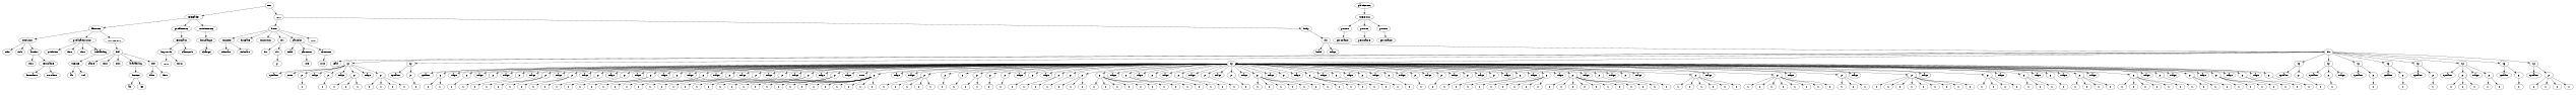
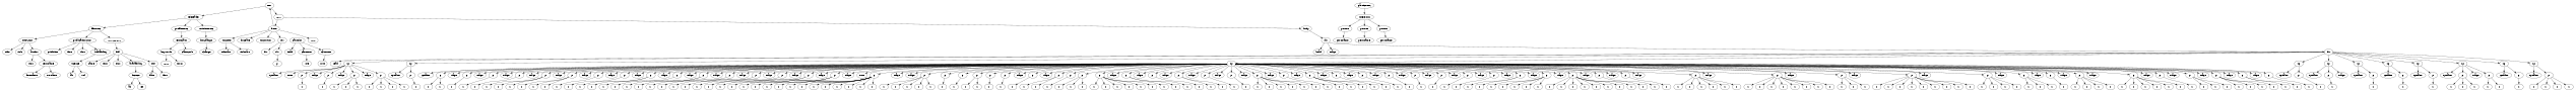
  digraph {
    n1 [label=TEI]
    n2 [label=teiHeader]
    n3 [label=text]
    n4 [label=fileDesc]
    n5 [label=profileDesc]
    n6 [label=revisionDesc]
    n7 [label=front]
    n8 [label=body]
    n9 [label=titleStmt]
    n10 [label=publicationStmt]
    n11 [label=sourceDesc]
    n12 [label=textClass]
    n13 [label=listChange]
    n14 [label=title]
    n15 [label=title]
    n16 [label=author]
    n17 [label=publisher]
    n18 [label=idno]
    n19 [label=idno]
    n20 [label=availability]
    n21 [label=bibl]
    n22 [label=idno]
    n23 [label=persName]
    n24 [label=forename]
    n25 [label=surname]
    n26 [label=licence]
    n27 [label=ab]
    n28 [label=ref]
    n29 [label=name]
    n30 [label=idno]
    n31 [label=idno]
    n32 [label=availability]
    n33 [label=bibl]
    n34 [label=licence]
    n35 [label=date]
    n36 [label=idno]
    n37 [label=ab]
    n38 [label=ref]
    n39 [label=particDesc]
    n40 [label=listPerson]
    n41 [label=keywords]
    n42 [label=classCode]
    n43 [label=person]
    n44 [label=person]
    n45 [label=person]
    n46 [label=persName]
    n47 [label=persName]
    n48 [label=persName]
    n49 [label=term]
    n50 [label=term]
    n51 [label=change]
    n52 [label=docTitle]
    n53 [label=docDate]
    n54 [label=docAuthor]
    n55 [label=div]
    n56 [label=castList]
    n57 [label=note]
    n58 [label=div]
    n59 [label=titlePart]
    n60 [label=titlePart]
    n61 [label=div]
    n62 [label=div]
    n63 [label=head]
    n64 [label=castItem]
    n65 [label=castItem]
    n66 [label=p]
    n67 [label=role]
    n68 [label=role]
    n69 [label=head]
    n70 [label=stage]
    n71 [label=div]
    n72 [label=head]
    n73 [label=sp]
    n74 [label=sp]
    n75 [label=sp]
    n76 [label=sp]
    n77 [label=sp]
    n78 [label=sp]
    n79 [label=sp]
    n80 [label=sp]
    n81 [label=sp]
    n82 [label=sp]
    n83 [label=sp]
    n84 [label=speaker]
    n85 [label=note]
    n86 [label=p]
    n87 [label=stage]
    n88 [label=p]
    n89 [label=stage]
    n90 [label=p]
    n91 [label=stage]
    n92 [label=p]
    n93 [label=speaker]
    n94 [label=p]
    n95 [label=speaker]
    n96 [label=p]
    n97 [label=stage]
    n98 [label=p]
    n99 [label=stage]
    n100 [label=p]
    n101 [label=stage]
    n102 [label=p]
    n103 [label=stage]
    n104 [label=p]
    n105 [label=stage]
    n106 [label=p]
    n107 [label=stage]
    n108 [label=p]
    n109 [label=stage]
    n110 [label=p]
    n111 [label=stage]
    n112 [label=p]
    n113 [label=stage]
    n114 [label=p]
    n115 [label=stage]
    n116 [label=p]
    n117 [label=stage]
    n118 [label=p]
    n119 [label=stage]
    n120 [label=p]
    n121 [label=stage]
    n122 [label=p]
    n123 [label=stage]
    n124 [label=p]
    n125 [label=stage]
    n126 [label=p]
    n127 [label=stage]
    n128 [label=note]
    n129 [label=p]
    n130 [label=stage]
    n131 [label=stage]
    n132 [label=p]
    n133 [label=p]
    n134 [label=p]
    n135 [label=p]
    n136 [label=p]
    n137 [label=p]
    n138 [label=stage]
    n139 [label=p]
    n140 [label=stage]
    n141 [label=p]
    n142 [label=p]
    n143 [label=p]
    n144 [label=p]
    n145 [label=stage]
    n146 [label=p]
    n147 [label=stage]
    n148 [label=p]
    n149 [label=stage]
    n150 [label=p]
    n151 [label=stage]
    n152 [label=p]
    n153 [label=stage]
    n154 [label=p]
    n155 [label=stage]
    n156 [label=p]
    n157 [label=stage]
    n158 [label=p]
    n159 [label=stage]
    n160 [label=p]
    n161 [label=stage]
    n162 [label=p]
    n163 [label=stage]
    n164 [label=p]
    n165 [label=stage]
    n166 [label=p]
    n167 [label=stage]
    n168 [label=p]
    n169 [label=stage]
    n170 [label=p]
    n171 [label=stage]
    n172 [label=p]
    n173 [label=stage]
    n174 [label=p]
    n175 [label=stage]
    n176 [label=p]
    n177 [label=stage]
    n178 [label=p]
    n179 [label=stage]
    n180 [label=p]
    n181 [label=stage]
    n182 [label=p]
    n183 [label=stage]
    n184 [label=p]
    n185 [label=stage]
    n186 [label=p]
    n187 [label=stage]
    n188 [label=p]
    n189 [label=stage]
    n190 [label=p]
    n191 [label=stage]
    n192 [label=p]
    n193 [label=stage]
    n194 [label=p]
    n195 [label=stage]
    n196 [label=p]
    n197 [label=stage]
    n198 [label=p]
    n199 [label=stage]
    n200 [label=p]
    n201 [label=stage]
    n202 [label=p]
    n203 [label=stage]
    n204 [label=p]
    n205 [label=stage]
    n206 [label=p]
    n207 [label=stage]
    n208 [label=p]
    n209 [label=stage]
    n210 [label=p]
    n211 [label=stage]
    n212 [label=p]
    n213 [label=speaker]
    n214 [label=p]
    n215 [label=speaker]
    n216 [label=p]
    n217 [label=stage]
    n218 [label=speaker]
    n219 [label=p]
    n220 [label=speaker]
    n221 [label=p]
    n222 [label=speaker]
    n223 [label=p]
    n224 [label=speaker]
    n225 [label=p]
    n226 [label=stage]
    n227 [label=p]
    n228 [label=speaker]
    n229 [label=p]
    n230 [label=speaker]
    n231 [label=p]
    n232 [label=s]
    n233 [label=s]
    n234 [label=s]
    n235 [label=s]
    n236 [label=s]
    n237 [label=s]
    n238 [label=s]
    n239 [label=s]
    n240 [label=s]
    n241 [label=s]
    n242 [label=s]
    n243 [label=s]
    n244 [label=s]
    n245 [label=s]
    n246 [label=s]
    n247 [label=s]
    n248 [label=s]
    n249 [label=s]
    n250 [label=s]
    n251 [label=s]
    n252 [label=s]
    n253 [label=s]
    n254 [label=s]
    n255 [label=s]
    n256 [label=s]
    n257 [label=s]
    n258 [label=s]
    n259 [label=s]
    n260 [label=s]
    n261 [label=s]
    n262 [label=s]
    n263 [label=s]
    n264 [label=s]
    n265 [label=s]
    n266 [label=s]
    n267 [label=s]
    n268 [label=s]
    n269 [label=s]
    n270 [label=s]
    n271 [label=s]
    n272 [label=s]
    n273 [label=s]
    n274 [label=s]
    n275 [label=s]
    n276 [label=s]
    n277 [label=s]
    n278 [label=s]
    n279 [label=s]
    n280 [label=s]
    n281 [label=s]
    n282 [label=s]
    n283 [label=s]
    n284 [label=s]
    n285 [label=s]
    n286 [label=s]
    n287 [label=s]
    n288 [label=s]
    n289 [label=s]
    n290 [label=s]
    n291 [label=s]
    n292 [label=s]
    n293 [label=s]
    n294 [label=s]
    n295 [label=s]
    n296 [label=s]
    n297 [label=s]
    n298 [label=s]
    n299 [label=s]
    n300 [label=s]
    n301 [label=s]
    n302 [label=s]
    n303 [label=s]
    n304 [label=s]
    n305 [label=s]
    n306 [label=s]
    n307 [label=s]
    n308 [label=s]
    n309 [label=s]
    n310 [label=s]
    n311 [label=s]
    n312 [label=s]
    n313 [label=s]
    n314 [label=s]
    n315 [label=s]
    n316 [label=s]
    n317 [label=s]
    n318 [label=s]
    n319 [label=s]
    n320 [label=s]
    n321 [label=s]
    n322 [label=s]
    n323 [label=s]
    n324 [label=s]
    n325 [label=s]
    n326 [label=s]
    n327 [label=s]
    n328 [label=s]
    n329 [label=s]
    n330 [label=s]
    n331 [label=s]
    n332 [label=s]
    n333 [label=s]
    n334 [label=s]
    n335 [label=s]
    n336 [label=s]
    n337 [label=s]
    n338 [label=s]
    n339 [label=s]
    n340 [label=s]
    n341 [label=s]
    n342 [label=s]
    n343 [label=s]
    n344 [label=s]
    n345 [label=s]
    n346 [label=s]
    n347 [label=s]
    n348 [label=s]
    n349 [label=s]
    n350 [label=s]
    n351 [label=s]
    n352 [label=s]
    n353 [label=s]
    n354 [label=s]
    n355 [label=s]
    n356 [label=s]
    n357 [label=s]
    n358 [label=s]
    n359 [label=s]
    n360 [label=s]
    n361 [label=s]
    n362 [label=s]
    n363 [label=s]
    n364 [label=s]
    n365 [label=s]
    n366 [label=s]
    n367 [label=s]
    n368 [label=s]
    n369 [label=s]
    n370 [label=s]
    n371 [label=s]
    n372 [label=s]
    n373 [label=s]
    n374 [label=s]
    n375 [label=s]
    n376 [label=s]
    n377 [label=s]
    n378 [label=s]
    n379 [label=s]
    n380 [label=s]
    n381 [label=s]
    n382 [label=s]
    n383 [label=s]
    n384 [label=s]
    n385 [label=s]
    n386 [label=s]
    n387 [label=s]
    n388 [label=s]
    n389 [label=s]
    n390 [label=s]
    n391 [label=s]
    n392 [label=s]
    n393 [label=s]
    n394 [label=s]
    n395 [label=s]
    n396 [label=s]
    n397 [label=s]
    n398 [label=s]
    n399 [label=s]
    n400 [label=s]
    n401 [label=s]
    n402 [label=s]
    n403 [label=s]
    n404 [label=s]
    n405 [label=s]
    n406 [label=s]
    n407 [label=s]
    n408 [label=s]
    n409 [label=s]
    n410 [label=s]
    n411 [label=s]
    n412 [label=s]
    n413 [label=s]
    n414 [label=s]
    n415 [label=s]
    n416 [label=s]
    n417 [label=s]
    n418 [label=s]
    n1 -> n2
    n1 -> n3
    n2 -> n4
    n2 -> n5
    n2 -> n6
    n3 -> n7
    n3 -> n8
    n4 -> n9
    n4 -> n10
    n4 -> n11
    n5 -> n12
    n6 -> n13
    n7 -> n52
    n7 -> n53
    n7 -> n54
    n7 -> n55
-   n7 -> n56
+   n7 -> n1
    n7 -> n57
    n8 -> n58
    n9 -> n14
    n9 -> n15
    n9 -> n16
    n10 -> n17
    n10 -> n18
    n10 -> n19
    n10 -> n20
    n11 -> n21
    n12 -> n41
    n12 -> n42
    n13 -> n51
    n16 -> n22
    n16 -> n23
    n20 -> n26
    n21 -> n29
    n21 -> n30
    n21 -> n31
    n21 -> n32
    n21 -> n33
    n23 -> n24
    n23 -> n25
    n26 -> n27
    n26 -> n28
    n32 -> n34
    n33 -> n35
    n33 -> n36
    n34 -> n37
    n34 -> n38
    n39 -> n40
    n40 -> n43
    n40 -> n44
    n40 -> n45
    n41 -> n49
    n41 -> n50
    n43 -> n46
    n44 -> n47
    n45 -> n48
    n52 -> n59
    n52 -> n60
    n55 -> n61
    n55 -> n62
    n56 -> n63
    n56 -> n64
    n56 -> n65
    n58 -> n69
    n58 -> n70
    n58 -> n71
    n62 -> n66
    n64 -> n67
    n65 -> n68
    n71 -> n72
    n71 -> n73
    n71 -> n74
    n71 -> n75
    n71 -> n76
    n71 -> n77
    n71 -> n78
    n71 -> n79
    n71 -> n80
    n71 -> n81
    n71 -> n82
    n71 -> n83
    n73 -> n84
    n73 -> n85
    n73 -> n86
    n73 -> n87
    n73 -> n88
    n73 -> n89
    n73 -> n90
    n73 -> n91
    n73 -> n92
    n74 -> n93
    n74 -> n94
    n75 -> n95
    n75 -> n96
    n75 -> n97
    n75 -> n98
    n75 -> n99
    n75 -> n100
    n75 -> n101
    n75 -> n102
    n75 -> n103
    n75 -> n104
    n75 -> n105
    n75 -> n106
    n75 -> n107
    n75 -> n108
    n75 -> n109
    n75 -> n110
    n75 -> n111
    n75 -> n112
    n75 -> n113
    n75 -> n114
    n75 -> n115
    n75 -> n116
    n75 -> n117
    n75 -> n118
    n75 -> n119
    n75 -> n120
    n75 -> n121
    n75 -> n122
    n75 -> n123
    n75 -> n124
    n75 -> n125
    n75 -> n126
    n75 -> n127
    n75 -> n128
    n75 -> n129
    n75 -> n130
    n75 -> n131
    n75 -> n132
    n75 -> n133
    n75 -> n134
    n75 -> n135
    n75 -> n136
    n75 -> n137
    n75 -> n138
    n75 -> n139
    n75 -> n140
    n75 -> n141
    n75 -> n142
    n75 -> n143
    n75 -> n144
    n75 -> n145
    n75 -> n146
    n75 -> n147
    n75 -> n148
    n75 -> n149
    n75 -> n150
    n75 -> n151
    n75 -> n152
    n75 -> n153
    n75 -> n154
    n75 -> n155
    n75 -> n156
    n75 -> n157
    n75 -> n158
    n75 -> n159
    n75 -> n160
    n75 -> n161
    n75 -> n162
    n75 -> n163
    n75 -> n164
    n75 -> n165
    n75 -> n166
    n75 -> n167
    n75 -> n168
    n75 -> n169
    n75 -> n170
    n75 -> n171
    n75 -> n172
    n75 -> n173
    n75 -> n174
    n75 -> n175
    n75 -> n176
    n75 -> n177
    n75 -> n178
    n75 -> n179
    n75 -> n180
    n75 -> n181
    n75 -> n182
    n75 -> n183
    n75 -> n184
    n75 -> n185
    n75 -> n186
    n75 -> n187
    n75 -> n188
    n75 -> n189
    n75 -> n190
    n75 -> n191
    n75 -> n192
    n75 -> n193
    n75 -> n194
    n75 -> n195
    n75 -> n196
    n75 -> n197
    n75 -> n198
    n75 -> n199
    n75 -> n200
    n75 -> n201
    n75 -> n202
    n75 -> n203
    n75 -> n204
    n75 -> n205
    n75 -> n206
    n75 -> n207
    n75 -> n208
    n75 -> n209
    n75 -> n210
    n75 -> n211
    n75 -> n212
    n76 -> n213
    n76 -> n214
    n77 -> n215
    n77 -> n216
    n77 -> n217
    n78 -> n218
    n78 -> n219
    n79 -> n220
    n79 -> n221
    n80 -> n222
    n80 -> n223
    n81 -> n224
    n81 -> n225
    n81 -> n226
    n81 -> n227
    n82 -> n228
    n82 -> n229
    n83 -> n230
    n83 -> n231
    n86 -> n232
    n88 -> n233
    n90 -> n234
    n90 -> n235
    n90 -> n236
    n92 -> n237
    n92 -> n238
    n92 -> n239
    n92 -> n240
    n94 -> n241
    n96 -> n242
    n96 -> n243
    n98 -> n244
    n100 -> n245
    n102 -> n246
    n104 -> n247
    n104 -> n248
    n104 -> n249
    n106 -> n250
    n106 -> n251
    n106 -> n252
    n108 -> n253
    n110 -> n254
    n112 -> n255
    n112 -> n256
    n114 -> n257
    n116 -> n258
    n116 -> n259
    n118 -> n260
    n120 -> n261
    n122 -> n262
    n124 -> n263
    n124 -> n264
    n126 -> n265
    n126 -> n266
    n126 -> n267
    n129 -> n268
    n129 -> n269
    n129 -> n270
    n129 -> n271
    n129 -> n272
    n129 -> n273
    n129 -> n274
    n129 -> n275
    n129 -> n276
    n129 -> n277
    n129 -> n278
    n129 -> n279
    n129 -> n280
    n132 -> n281
    n132 -> n282
    n132 -> n283
    n132 -> n284
    n132 -> n285
    n133 -> n286
    n134 -> n287
    n135 -> n288
    n135 -> n289
    n136 -> n290
    n137 -> n291
    n139 -> n292
    n141 -> n293
    n141 -> n294
    n142 -> n295
    n143 -> n296
    n143 -> n297
    n143 -> n298
    n144 -> n299
    n144 -> n300
    n144 -> n301
    n144 -> n302
    n144 -> n303
    n144 -> n304
    n144 -> n305
    n146 -> n306
    n146 -> n307
    n148 -> n308
    n150 -> n309
    n150 -> n310
    n152 -> n311
    n154 -> n312
    n156 -> n313
    n156 -> n314
    n156 -> n315
    n156 -> n316
    n156 -> n317
    n156 -> n318
    n158 -> n319
    n160 -> n320
    n160 -> n321
    n160 -> n322
    n160 -> n323
    n162 -> n324
    n164 -> n325
    n166 -> n326
    n168 -> n327
    n170 -> n328
    n172 -> n329
    n174 -> n330
    n176 -> n331
    n176 -> n332
    n178 -> n333
    n178 -> n334
    n178 -> n335
    n178 -> n336
    n178 -> n337
    n180 -> n338
    n180 -> n339
    n180 -> n340
    n180 -> n341
    n180 -> n342
    n180 -> n343
    n180 -> n344
    n180 -> n345
    n180 -> n346
    n182 -> n347
    n184 -> n348
    n186 -> n349
    n186 -> n350
    n186 -> n351
    n186 -> n352
    n186 -> n353
    n186 -> n354
    n188 -> n355
    n188 -> n356
    n188 -> n357
    n188 -> n358
    n188 -> n359
    n188 -> n360
    n188 -> n361
    n188 -> n362
    n190 -> n363
    n190 -> n364
    n190 -> n365
    n192 -> n366
    n192 -> n367
    n192 -> n368
    n192 -> n369
    n192 -> n370
    n192 -> n371
    n192 -> n372
    n192 -> n373
    n192 -> n374
    n194 -> n375
    n194 -> n376
    n194 -> n377
    n194 -> n378
    n196 -> n379
    n196 -> n380
    n196 -> n381
    n198 -> n382
    n200 -> n383
    n200 -> n384
    n200 -> n385
    n200 -> n386
    n202 -> n387
    n202 -> n388
    n202 -> n389
    n202 -> n390
    n202 -> n391
    n202 -> n392
    n204 -> n393
    n206 -> n394
    n206 -> n395
    n206 -> n396
    n208 -> n397
    n208 -> n398
    n208 -> n399
    n208 -> n400
    n210 -> n401
    n210 -> n402
    n212 -> n403
    n214 -> n404
    n216 -> n405
    n219 -> n406
    n221 -> n407
    n223 -> n408
    n225 -> n409
    n225 -> n410
    n225 -> n411
    n227 -> n412
    n227 -> n413
    n229 -> n414
    n231 -> n415
    n231 -> n416
    n231 -> n417
    n231 -> n418
  }
